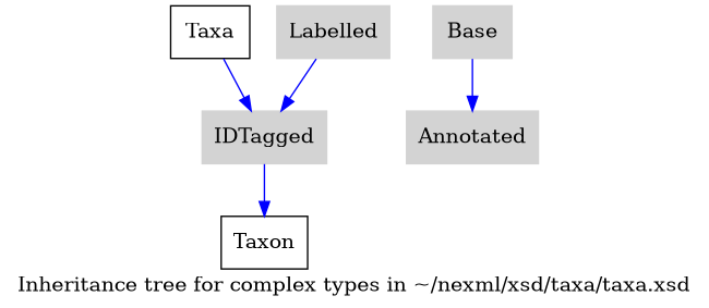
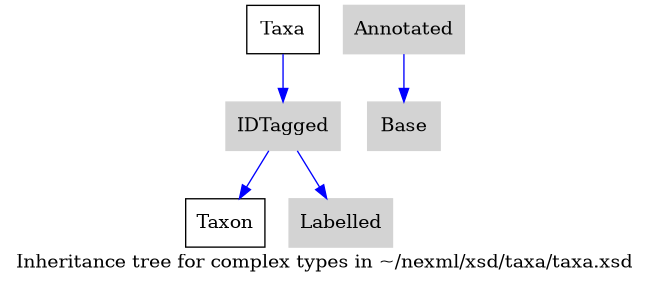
  digraph {
    label="Inheritance tree for complex types in ~/nexml/xsd/taxa/taxa.xsd"
    node [shape=box color=lightgrey style=filled]
    edge [color=blue]
    Taxa [color="" style=""]
    IDTagged
    Taxon [color="" style=""]
    Labelled
    Base
    Annotated
    Taxa -> IDTagged
    IDTagged -> Taxon
-   Labelled -> IDTagged
-   Base -> Annotated
+   IDTagged -> Labelled
+   Annotated -> Base
  }
